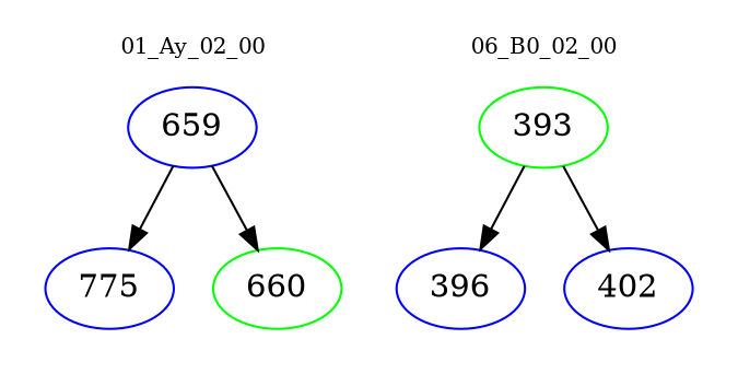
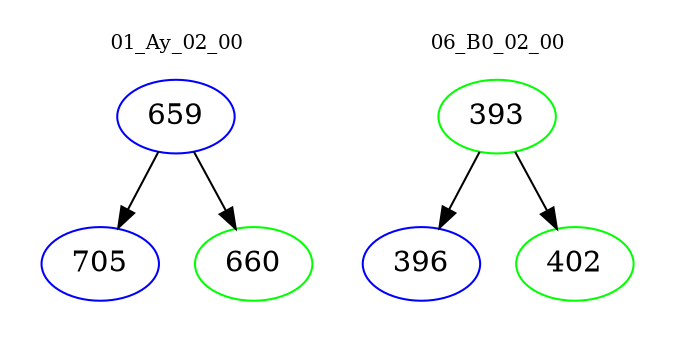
  digraph {
    fontname="DejaVu Serif"
    node [color=blue fontname="DejaVu Serif"]
    edge [color=black fontname="DejaVu Serif"]
    n1 [label=659]
-   n2 [label=775]
+   n2 [label=705]
    n3 [color=green label=660]
    n4 [color=green label=393]
    n5 [label=396]
-   n6 [label=402]
+   n6 [color=green label=402]
    subgraph cluster_1 {
      color=white
      fontsize=10
      label="01_Ay_02_00"
      n1
      n2
      n3
    }
    subgraph cluster_2 {
      color=white
      fontsize=10
      label="06_B0_02_00"
      n4
      n5
      n6
    }
    n1 -> n2
    n1 -> n3
    n4 -> n5
    n4 -> n6
  }
